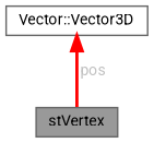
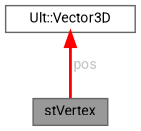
  digraph {
    fontname=Roboto
    node [color=gray40 fontname=Roboto fontsize=10 shape=box style=filled]
    n1 [fillcolor=grey60 fontcolor=black height=0.2 label=stVertex width=0.4]
-   n2 [fillcolor=white height=0.2 label="Vector::Vector3D" width=0.4]
+   n2 [fillcolor=white height=0.2 label="Ult::Vector3D" width=0.4]
    n2 -> n1 [color=red dir=back fontcolor=grey fontname=Roboto fontsize=10 label=" pos" labelfontname=Helvetica labelfontsize=10 style=bold]
  }
